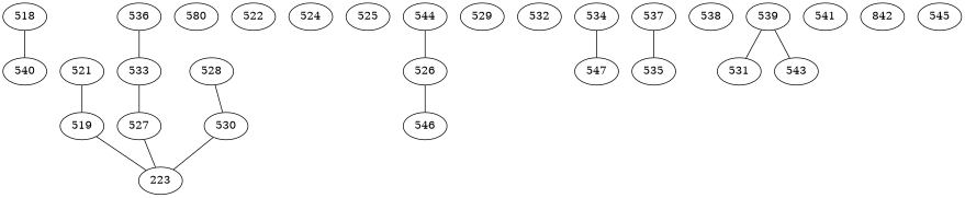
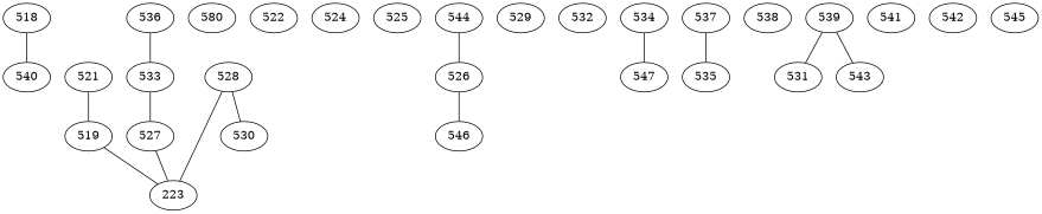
  graph {
    518
    540
    n3 [label=223]
    519
    n5 [label=580]
    521
    522
    524
    525
    526
    546
    527
    528
    530
    529
    532
    533
    534
    547
    536
    537
    535
    538
    539
    531
    543
    541
-   542 [label=842]
+   542
    544
    545
    518 -- 540
    519 -- n3
    521 -- 519
    526 -- 546
    527 -- n3
-   530 -- n3
+   528 -- n3
    528 -- 530
    533 -- 527
    534 -- 547
    536 -- 533
    537 -- 535
    539 -- 531
    539 -- 543
    544 -- 526
  }
